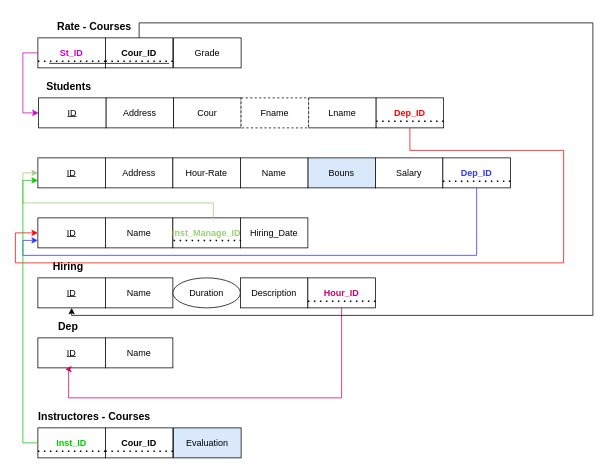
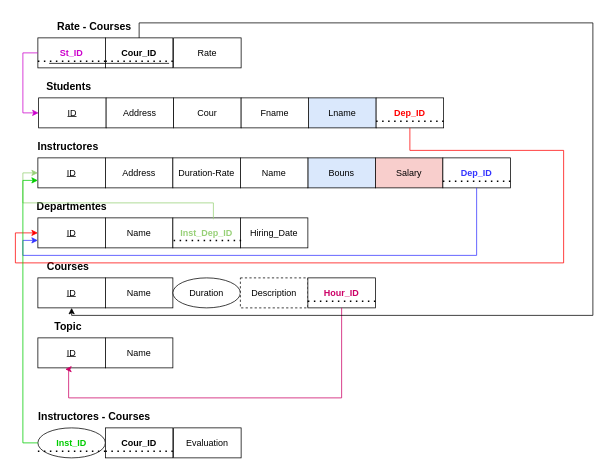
  <mxCell id="0" />
  <mxCell id="1" parent="0" />
  <mxCell id="2" value="" style="group" parent="1" vertex="1" connectable="0"><mxGeometry x="51" y="130" width="450" height="40" as="geometry" /></mxCell>
  <mxCell id="3" value="&lt;u&gt;ID&lt;/u&gt;" style="rounded=0;whiteSpace=wrap;html=1;" parent="2" vertex="1"><mxGeometry width="90" height="40" as="geometry" /></mxCell>
  <mxCell id="4" value="Address" style="rounded=0;whiteSpace=wrap;html=1;" parent="2" vertex="1"><mxGeometry x="90" width="90" height="40" as="geometry" /></mxCell>
  <mxCell id="5" value="Cour" style="rounded=0;whiteSpace=wrap;html=1;" parent="2" vertex="1"><mxGeometry x="180" width="90" height="40" as="geometry" /></mxCell>
- <mxCell id="6" value="Lname" style="rounded=0;whiteSpace=wrap;html=1;" parent="2" vertex="1"><mxGeometry x="360" width="90" height="40" as="geometry" /></mxCell>
- <mxCell id="7" value="Fname" style="rounded=0;whiteSpace=wrap;html=1;dashed=1;" parent="2" vertex="1"><mxGeometry x="270" width="90" height="40" as="geometry" /></mxCell>
+ <mxCell id="6" value="Lname" style="rounded=0;whiteSpace=wrap;html=1;fillColor=#dae8fc;" parent="2" vertex="1"><mxGeometry x="360" width="90" height="40" as="geometry" /></mxCell>
+ <mxCell id="7" value="Fname" style="rounded=0;whiteSpace=wrap;html=1;" parent="2" vertex="1"><mxGeometry x="270" width="90" height="40" as="geometry" /></mxCell>
  <mxCell id="8" value="&lt;b&gt;&lt;font style=&quot;font-size: 14px;&quot;&gt;Students&lt;/font&gt;&lt;/b&gt;" style="text;html=1;align=center;verticalAlign=middle;resizable=0;points=[];autosize=1;strokeColor=none;fillColor=none;" parent="1" vertex="1"><mxGeometry x="51" y="100" width="80" height="30" as="geometry" /></mxCell>
  <mxCell id="9" value="" style="group" parent="1" vertex="1" connectable="0"><mxGeometry x="50" y="210" width="450" height="40" as="geometry" /></mxCell>
  <mxCell id="10" value="&lt;u&gt;ID&lt;/u&gt;" style="rounded=0;whiteSpace=wrap;html=1;" parent="9" vertex="1"><mxGeometry width="90" height="40" as="geometry" /></mxCell>
  <mxCell id="11" value="&lt;div style=&quot;text-align: left; text-wrap: nowrap;&quot;&gt;&lt;span style=&quot;background-color: initial;&quot;&gt;Address&lt;/span&gt;&lt;/div&gt;" style="rounded=0;whiteSpace=wrap;html=1;" parent="9" vertex="1"><mxGeometry x="90" width="90" height="40" as="geometry" /></mxCell>
- <mxCell id="12" value="&lt;div&gt;&lt;span style=&quot;text-align: left; text-wrap: nowrap; background-color: initial;&quot;&gt;Hour-Rate&lt;/span&gt;&lt;br&gt;&lt;/div&gt;" style="rounded=0;whiteSpace=wrap;html=1;" parent="9" vertex="1"><mxGeometry x="180" width="90" height="40" as="geometry" /></mxCell>
+ <mxCell id="12" value="&lt;div&gt;&lt;span style=&quot;text-align: left; text-wrap: nowrap; background-color: initial;&quot;&gt;Duration-Rate&lt;/span&gt;&lt;br&gt;&lt;/div&gt;" style="rounded=0;whiteSpace=wrap;html=1;" parent="9" vertex="1"><mxGeometry x="180" width="90" height="40" as="geometry" /></mxCell>
  <mxCell id="13" value="&lt;div style=&quot;text-wrap: nowrap; text-align: left;&quot;&gt;Bouns&lt;/div&gt;" style="rounded=0;whiteSpace=wrap;html=1;fillColor=#dae8fc;" parent="9" vertex="1"><mxGeometry x="360" width="90" height="40" as="geometry" /></mxCell>
  <mxCell id="14" value="&lt;span style=&quot;text-wrap: nowrap; text-align: left;&quot;&gt;Name&lt;/span&gt;" style="rounded=0;whiteSpace=wrap;html=1;" parent="9" vertex="1"><mxGeometry x="270" width="90" height="40" as="geometry" /></mxCell>
- <mxCell id="16" value="&lt;div style=&quot;text-wrap: nowrap; text-align: left;&quot;&gt;Salary&lt;br&gt;&lt;/div&gt;" style="rounded=0;whiteSpace=wrap;html=1;" parent="1" vertex="1"><mxGeometry x="500" y="210" width="90" height="40" as="geometry" /></mxCell>
+ <mxCell id="15" value="&lt;span style=&quot;font-size: 14px; text-wrap: wrap;&quot;&gt;&lt;b&gt;Instructores&lt;/b&gt;&lt;/span&gt;" style="text;html=1;align=center;verticalAlign=middle;resizable=0;points=[];autosize=1;strokeColor=none;fillColor=none;" parent="1" vertex="1"><mxGeometry x="40" y="180" width="100" height="30" as="geometry" /></mxCell>
+ <mxCell id="16" value="&lt;div style=&quot;text-wrap: nowrap; text-align: left;&quot;&gt;Salary&lt;br&gt;&lt;/div&gt;" style="rounded=0;whiteSpace=wrap;html=1;fillColor=#f8cecc;" parent="1" vertex="1"><mxGeometry x="500" y="210" width="90" height="40" as="geometry" /></mxCell>
+ <mxCell id="17" value="&lt;b&gt;&lt;font style=&quot;font-size: 14px;&quot;&gt;Departmentes&lt;/font&gt;&lt;/b&gt;" style="text;html=1;align=center;verticalAlign=middle;resizable=0;points=[];autosize=1;strokeColor=none;fillColor=none;" parent="1" vertex="1"><mxGeometry x="35" y="260" width="120" height="30" as="geometry" /></mxCell>
  <mxCell id="18" value="" style="group" parent="1" vertex="1" connectable="0"><mxGeometry x="50" y="290" width="450" height="50" as="geometry" /></mxCell>
  <mxCell id="19" value="&lt;u&gt;ID&lt;/u&gt;" style="rounded=0;whiteSpace=wrap;html=1;" parent="18" vertex="1"><mxGeometry width="90" height="40" as="geometry" /></mxCell>
  <mxCell id="20" value="&lt;span style=&quot;text-align: left; text-wrap: nowrap;&quot;&gt;Name&lt;/span&gt;" style="rounded=0;whiteSpace=wrap;html=1;" parent="18" vertex="1"><mxGeometry x="90" width="90" height="40" as="geometry" /></mxCell>
- <mxCell id="21" value="&lt;span style=&quot;text-align: left; text-wrap: nowrap;&quot;&gt;&lt;font color=&quot;#97d077&quot;&gt;&lt;b&gt;Inst_Manage_ID&lt;/b&gt;&lt;/font&gt;&lt;/span&gt;" style="rounded=0;whiteSpace=wrap;html=1;" parent="18" vertex="1"><mxGeometry x="180" width="90" height="40" as="geometry" /></mxCell>
+ <mxCell id="21" value="&lt;span style=&quot;text-align: left; text-wrap: nowrap;&quot;&gt;&lt;font color=&quot;#97d077&quot;&gt;&lt;b&gt;Inst_Dep_ID&lt;/b&gt;&lt;/font&gt;&lt;/span&gt;" style="rounded=0;whiteSpace=wrap;html=1;" parent="18" vertex="1"><mxGeometry x="180" width="90" height="40" as="geometry" /></mxCell>
  <mxCell id="22" value="&lt;div&gt;&lt;span style=&quot;text-align: left; text-wrap: nowrap; background-color: initial;&quot;&gt;Hiring_Date&lt;/span&gt;&lt;br&gt;&lt;/div&gt;" style="rounded=0;whiteSpace=wrap;html=1;" parent="18" vertex="1"><mxGeometry x="270" width="90" height="40" as="geometry" /></mxCell>
- <mxCell id="23" value="&lt;b&gt;&lt;font style=&quot;font-size: 14px;&quot;&gt;Hiring&lt;/font&gt;&lt;/b&gt;" style="text;html=1;align=center;verticalAlign=middle;resizable=0;points=[];autosize=1;strokeColor=none;fillColor=none;" parent="1" vertex="1"><mxGeometry x="50" y="340" width="80" height="30" as="geometry" /></mxCell>
+ <mxCell id="23" value="&lt;b&gt;&lt;font style=&quot;font-size: 14px;&quot;&gt;Courses&lt;/font&gt;&lt;/b&gt;" style="text;html=1;align=center;verticalAlign=middle;resizable=0;points=[];autosize=1;strokeColor=none;fillColor=none;" parent="1" vertex="1"><mxGeometry x="50" y="340" width="80" height="30" as="geometry" /></mxCell>
  <mxCell id="24" value="" style="group" parent="1" vertex="1" connectable="0"><mxGeometry x="50" y="370" width="450" height="40" as="geometry" /></mxCell>
  <mxCell id="25" value="&lt;u&gt;ID&lt;/u&gt;" style="rounded=0;whiteSpace=wrap;html=1;" parent="24" vertex="1"><mxGeometry width="90" height="40" as="geometry" /></mxCell>
  <mxCell id="26" value="Name" style="rounded=0;whiteSpace=wrap;html=1;" parent="24" vertex="1"><mxGeometry x="90" width="90" height="40" as="geometry" /></mxCell>
  <mxCell id="27" value="Duration" style="ellipse;whiteSpace=wrap;html=1;" parent="24" vertex="1"><mxGeometry x="180" width="90" height="40" as="geometry" /></mxCell>
- <mxCell id="28" value="Description" style="rounded=0;whiteSpace=wrap;html=1;" parent="24" vertex="1"><mxGeometry x="270" width="90" height="40" as="geometry" /></mxCell>
+ <mxCell id="28" value="Description" style="rounded=0;whiteSpace=wrap;html=1;dashed=1;" parent="24" vertex="1"><mxGeometry x="270" width="90" height="40" as="geometry" /></mxCell>
  <mxCell id="29" value="" style="group" parent="24" vertex="1" connectable="0"><mxGeometry x="360" width="90" height="40" as="geometry" /></mxCell>
  <mxCell id="30" value="&lt;font color=&quot;#cc0066&quot;&gt;&lt;b&gt;Hour_ID&lt;/b&gt;&lt;/font&gt;" style="rounded=0;whiteSpace=wrap;html=1;" parent="29" vertex="1"><mxGeometry width="90" height="40" as="geometry" /></mxCell>
  <mxCell id="31" value="" style="endArrow=none;dashed=1;html=1;dashPattern=1 3;strokeWidth=2;rounded=0;" parent="29" edge="1"><mxGeometry width="50" height="50" relative="1" as="geometry"><mxPoint y="31" as="sourcePoint" /><mxPoint x="90" y="31" as="targetPoint" /></mxGeometry></mxCell>
- <mxCell id="32" value="&lt;b&gt;&lt;font style=&quot;font-size: 14px;&quot;&gt;Dep&lt;/font&gt;&lt;/b&gt;" style="text;html=1;align=center;verticalAlign=middle;resizable=0;points=[];autosize=1;strokeColor=none;fillColor=none;" parent="1" vertex="1"><mxGeometry x="60" y="420" width="60" height="30" as="geometry" /></mxCell>
+ <mxCell id="32" value="&lt;b&gt;&lt;font style=&quot;font-size: 14px;&quot;&gt;Topic&lt;/font&gt;&lt;/b&gt;" style="text;html=1;align=center;verticalAlign=middle;resizable=0;points=[];autosize=1;strokeColor=none;fillColor=none;" parent="1" vertex="1"><mxGeometry x="60" y="420" width="60" height="30" as="geometry" /></mxCell>
  <mxCell id="33" value="&lt;u&gt;ID&lt;/u&gt;" style="rounded=0;whiteSpace=wrap;html=1;" parent="1" vertex="1"><mxGeometry x="50" y="450" width="90" height="40" as="geometry" /></mxCell>
  <mxCell id="34" value="Name" style="rounded=0;whiteSpace=wrap;html=1;" parent="1" vertex="1"><mxGeometry x="140" y="450" width="90" height="40" as="geometry" /></mxCell>
  <mxCell id="35" value="" style="endArrow=none;dashed=1;html=1;dashPattern=1 3;strokeWidth=2;rounded=0;" parent="1" edge="1"><mxGeometry width="50" height="50" relative="1" as="geometry"><mxPoint x="231" y="320" as="sourcePoint" /><mxPoint x="321" y="320" as="targetPoint" /></mxGeometry></mxCell>
  <mxCell id="36" style="edgeStyle=orthogonalEdgeStyle;rounded=0;orthogonalLoop=1;jettySize=auto;html=1;exitX=0.6;exitY=0.045;exitDx=0;exitDy=0;entryX=0;entryY=0.5;entryDx=0;entryDy=0;strokeColor=#97D077;exitPerimeter=0;" parent="1" source="21" target="10" edge="1"><mxGeometry relative="1" as="geometry"><Array as="points"><mxPoint x="284" y="270" /><mxPoint x="30" y="270" /><mxPoint x="30" y="230" /></Array></mxGeometry></mxCell>
  <mxCell id="37" value="" style="group" parent="1" vertex="1" connectable="0"><mxGeometry x="501" y="130" width="90" height="40" as="geometry" /></mxCell>
  <mxCell id="38" value="&lt;font color=&quot;#ff0000&quot;&gt;&lt;b&gt;Dep_ID&lt;/b&gt;&lt;/font&gt;" style="rounded=0;whiteSpace=wrap;html=1;" parent="37" vertex="1"><mxGeometry width="90" height="40" as="geometry" /></mxCell>
  <mxCell id="39" value="" style="endArrow=none;dashed=1;html=1;dashPattern=1 3;strokeWidth=2;rounded=0;" parent="37" edge="1"><mxGeometry width="50" height="50" relative="1" as="geometry"><mxPoint y="31" as="sourcePoint" /><mxPoint x="90" y="31" as="targetPoint" /></mxGeometry></mxCell>
  <mxCell id="40" value="" style="group" parent="1" vertex="1" connectable="0"><mxGeometry x="590" y="210" width="90" height="40" as="geometry" /></mxCell>
  <mxCell id="41" value="&lt;font color=&quot;#3333ff&quot;&gt;&lt;b&gt;Dep_ID&lt;/b&gt;&lt;/font&gt;" style="rounded=0;whiteSpace=wrap;html=1;" parent="40" vertex="1"><mxGeometry width="90" height="40" as="geometry" /></mxCell>
  <mxCell id="42" value="" style="endArrow=none;dashed=1;html=1;dashPattern=1 3;strokeWidth=2;rounded=0;" parent="40" edge="1"><mxGeometry width="50" height="50" relative="1" as="geometry"><mxPoint y="31" as="sourcePoint" /><mxPoint x="90" y="31" as="targetPoint" /></mxGeometry></mxCell>
  <mxCell id="43" style="edgeStyle=orthogonalEdgeStyle;rounded=0;orthogonalLoop=1;jettySize=auto;html=1;exitX=0.5;exitY=1;exitDx=0;exitDy=0;entryX=0;entryY=0.5;entryDx=0;entryDy=0;strokeColor=#FF0000;" parent="1" source="38" target="19" edge="1"><mxGeometry relative="1" as="geometry"><mxPoint y="350" as="targetPoint" x="10" /><Array as="points"><mxPoint x="546" y="200" /><mxPoint x="751" y="200" /><mxPoint x="751" y="350" /><mxPoint x="20" y="350" /><mxPoint x="20" y="310" /></Array></mxGeometry></mxCell>
  <mxCell id="44" style="edgeStyle=orthogonalEdgeStyle;rounded=0;orthogonalLoop=1;jettySize=auto;html=1;entryX=0;entryY=0.75;entryDx=0;entryDy=0;strokeColor=#3333FF;" parent="1" source="41" target="19" edge="1"><mxGeometry relative="1" as="geometry"><mxPoint x="635" y="370" as="targetPoint" /><Array as="points"><mxPoint x="635" y="340" /><mxPoint x="30" y="340" /><mxPoint x="30" y="320" /></Array></mxGeometry></mxCell>
  <mxCell id="45" style="edgeStyle=orthogonalEdgeStyle;rounded=0;orthogonalLoop=1;jettySize=auto;html=1;entryX=0.404;entryY=1.045;entryDx=0;entryDy=0;entryPerimeter=0;strokeColor=#CC0066;" parent="1" source="30" target="33" edge="1"><mxGeometry relative="1" as="geometry"><mxPoint x="90" y="540" as="targetPoint" /><Array as="points"><mxPoint x="455" y="530" /><mxPoint x="91" y="530" /><mxPoint x="91" y="492" /></Array></mxGeometry></mxCell>
  <mxCell id="46" value="&lt;b&gt;&lt;font style=&quot;font-size: 14px;&quot;&gt;Rate - Courses&lt;/font&gt;&lt;/b&gt;" style="text;html=1;align=center;verticalAlign=middle;resizable=0;points=[];autosize=1;strokeColor=none;fillColor=none;" parent="1" vertex="1"><mxGeometry x="50" y="20" width="150" height="30" as="geometry" /></mxCell>
  <mxCell id="47" value="" style="group" parent="1" vertex="1" connectable="0"><mxGeometry x="50" y="50" width="90" height="40" as="geometry" /></mxCell>
  <mxCell id="48" value="&lt;b style=&quot;&quot;&gt;&lt;font color=&quot;#cc00cc&quot;&gt;St_ID&lt;/font&gt;&lt;/b&gt;" style="rounded=0;whiteSpace=wrap;html=1;" parent="47" vertex="1"><mxGeometry width="90" height="40" as="geometry" /></mxCell>
  <mxCell id="49" value="" style="endArrow=none;dashed=1;html=1;dashPattern=1 3;strokeWidth=2;rounded=0;" parent="47" edge="1"><mxGeometry width="50" height="50" relative="1" as="geometry"><mxPoint y="31" as="sourcePoint" /><mxPoint x="90" y="31" as="targetPoint" /></mxGeometry></mxCell>
  <mxCell id="50" value="" style="group" parent="1" vertex="1" connectable="0"><mxGeometry x="140" y="50" width="90" height="40" as="geometry" /></mxCell>
  <mxCell id="51" value="&lt;b style=&quot;&quot;&gt;Cour_ID&lt;/b&gt;" style="rounded=0;whiteSpace=wrap;html=1;" parent="50" vertex="1"><mxGeometry width="90" height="40" as="geometry" /></mxCell>
  <mxCell id="52" value="" style="endArrow=none;dashed=1;html=1;dashPattern=1 3;strokeWidth=2;rounded=0;" parent="50" edge="1"><mxGeometry width="50" height="50" relative="1" as="geometry"><mxPoint y="31" as="sourcePoint" /><mxPoint x="90" y="31" as="targetPoint" /></mxGeometry></mxCell>
  <mxCell id="53" style="edgeStyle=orthogonalEdgeStyle;rounded=0;orthogonalLoop=1;jettySize=auto;html=1;exitX=0;exitY=0.5;exitDx=0;exitDy=0;entryX=0;entryY=0.5;entryDx=0;entryDy=0;strokeColor=#CC00CC;" parent="1" source="48" target="3" edge="1"><mxGeometry relative="1" as="geometry" /></mxCell>
  <mxCell id="54" style="edgeStyle=orthogonalEdgeStyle;rounded=0;orthogonalLoop=1;jettySize=auto;html=1;exitX=0.5;exitY=0;exitDx=0;exitDy=0;entryX=0.5;entryY=1;entryDx=0;entryDy=0;" parent="1" source="51" target="25" edge="1"><mxGeometry relative="1" as="geometry"><mxPoint x="140" y="430" as="targetPoint" /><Array as="points"><mxPoint x="185" y="30" /><mxPoint x="790" y="30" /><mxPoint x="790" y="420" /><mxPoint x="95" y="420" /></Array></mxGeometry></mxCell>
- <mxCell id="55" value="Grade" style="rounded=0;whiteSpace=wrap;html=1;" parent="1" vertex="1"><mxGeometry x="231" y="50" width="90" height="40" as="geometry" /></mxCell>
+ <mxCell id="55" value="Rate" style="rounded=0;whiteSpace=wrap;html=1;" parent="1" vertex="1"><mxGeometry x="231" y="50" width="90" height="40" as="geometry" /></mxCell>
  <mxCell id="56" value="" style="endArrow=none;html=1;rounded=0;" parent="1" edge="1"><mxGeometry width="50" height="50" relative="1" as="geometry"><mxPoint x="65" y="84" as="sourcePoint" /><mxPoint x="225" y="84" as="targetPoint" /></mxGeometry></mxCell>
  <mxCell id="57" value="&lt;b style=&quot;font-size: 14px; text-wrap: wrap;&quot;&gt;Instructores&lt;/b&gt;&lt;b&gt;&lt;font style=&quot;font-size: 14px;&quot;&gt;&amp;nbsp;- Courses&lt;/font&gt;&lt;/b&gt;" style="text;html=1;align=center;verticalAlign=middle;resizable=0;points=[];autosize=1;strokeColor=none;fillColor=none;" parent="1" vertex="1"><mxGeometry x="40" y="540" width="170" height="30" as="geometry" /></mxCell>
  <mxCell id="58" value="" style="group" parent="1" vertex="1" connectable="0"><mxGeometry x="50" y="570" width="90" height="40" as="geometry" /></mxCell>
- <mxCell id="59" value="&lt;b style=&quot;&quot;&gt;&lt;font color=&quot;#00cc00&quot;&gt;Inst_ID&lt;/font&gt;&lt;/b&gt;" style="rounded=0;whiteSpace=wrap;html=1;" parent="58" vertex="1"><mxGeometry width="90" height="40" as="geometry" /></mxCell>
+ <mxCell id="59" value="&lt;b style=&quot;&quot;&gt;&lt;font color=&quot;#00cc00&quot;&gt;Inst_ID&lt;/font&gt;&lt;/b&gt;" style="ellipse;whiteSpace=wrap;html=1;" parent="58" vertex="1"><mxGeometry width="90" height="40" as="geometry" /></mxCell>
  <mxCell id="60" value="" style="endArrow=none;dashed=1;html=1;dashPattern=1 3;strokeWidth=2;rounded=0;" parent="58" edge="1"><mxGeometry width="50" height="50" relative="1" as="geometry"><mxPoint y="31" as="sourcePoint" /><mxPoint x="90" y="31" as="targetPoint" /></mxGeometry></mxCell>
  <mxCell id="61" value="" style="group" parent="1" vertex="1" connectable="0"><mxGeometry x="140" y="570" width="90" height="40" as="geometry" /></mxCell>
  <mxCell id="62" value="&lt;b style=&quot;&quot;&gt;Cour_ID&lt;/b&gt;" style="rounded=0;whiteSpace=wrap;html=1;" parent="61" vertex="1"><mxGeometry width="90" height="40" as="geometry" /></mxCell>
  <mxCell id="63" value="" style="endArrow=none;dashed=1;html=1;dashPattern=1 3;strokeWidth=2;rounded=0;" parent="61" edge="1"><mxGeometry width="50" height="50" relative="1" as="geometry"><mxPoint y="31" as="sourcePoint" /><mxPoint x="90" y="31" as="targetPoint" /></mxGeometry></mxCell>
- <mxCell id="64" value="Evaluation" style="rounded=0;whiteSpace=wrap;html=1;fillColor=#dae8fc;" parent="1" vertex="1"><mxGeometry x="231" y="570" width="90" height="40" as="geometry" /></mxCell>
+ <mxCell id="64" value="Evaluation" style="rounded=0;whiteSpace=wrap;html=1;" parent="1" vertex="1"><mxGeometry x="231" y="570" width="90" height="40" as="geometry" /></mxCell>
  <mxCell id="65" style="edgeStyle=orthogonalEdgeStyle;rounded=0;orthogonalLoop=1;jettySize=auto;html=1;exitX=0;exitY=0.5;exitDx=0;exitDy=0;entryX=0;entryY=0.75;entryDx=0;entryDy=0;strokeColor=#00CC00;" parent="1" source="59" target="10" edge="1"><mxGeometry relative="1" as="geometry" /></mxCell>
